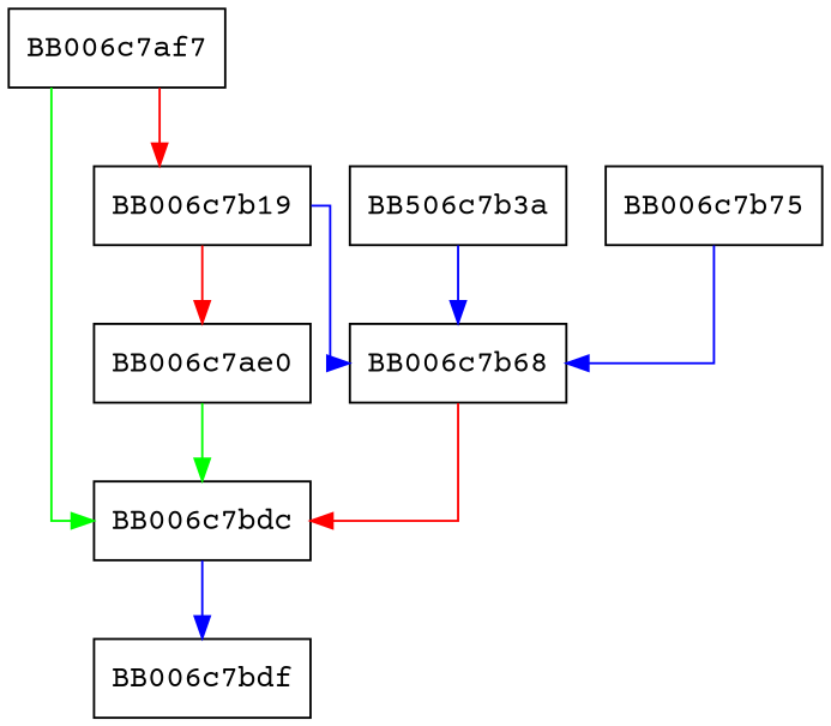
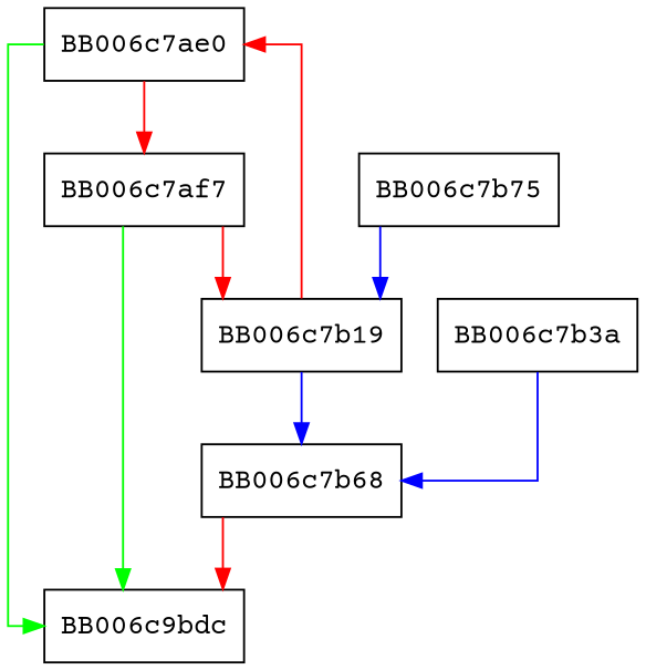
  digraph {
    fontname="Courier Prime"
    splines=ortho
    node [fontname="Courier Prime" shape=box]
    edge [color=red fontname="Courier Prime"]
    BB006c7ae0
-   BB006c7bdc
+   BB006c7bdc [label=BB006c9bdc]
    BB006c7af7
-   BB006c7bdf
    BB006c7b19
    BB006c7b68
-   BB006c7b3a [label=BB506c7b3a]
+   BB006c7b3a
    n8 [label=BB006c7b75]
    BB006c7ae0 -> BB006c7bdc [color=green]
-   BB006c7bdc -> BB006c7bdf [color=blue]
+   BB006c7ae0 -> BB006c7af7
    BB006c7af7 -> BB006c7bdc [color=green]
    BB006c7af7 -> BB006c7b19
    BB006c7b19 -> BB006c7ae0
    BB006c7b19 -> BB006c7b68 [color=blue]
    BB006c7b68 -> BB006c7bdc
    BB006c7b3a -> BB006c7b68 [color=blue]
-   n8 -> BB006c7b68 [color=blue]
+   n8 -> BB006c7b19 [color=blue]
  }
